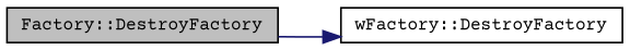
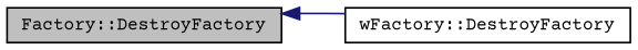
  digraph {
    rankdir=LR
    fontname="Courier Prime"
    node [color=black fontname="Courier Prime" fontsize=10 shape=record style=filled]
    n1 [fillcolor=grey75 fontcolor=black height=0.2 label="Factory::DestroyFactory" width=0.4]
    n2 [fillcolor=white height=0.2 label="wFactory::DestroyFactory" width=0.4]
-   n1 -> n2 [color=midnightblue fontname="Courier Prime" fontsize=10 labelfontname=Helvetica labelfontsize=10 style=solid]
+   n2 -> n1 [color=midnightblue fontname="Courier Prime" fontsize=10 labelfontname=Helvetica labelfontsize=10 style=solid]
  }
